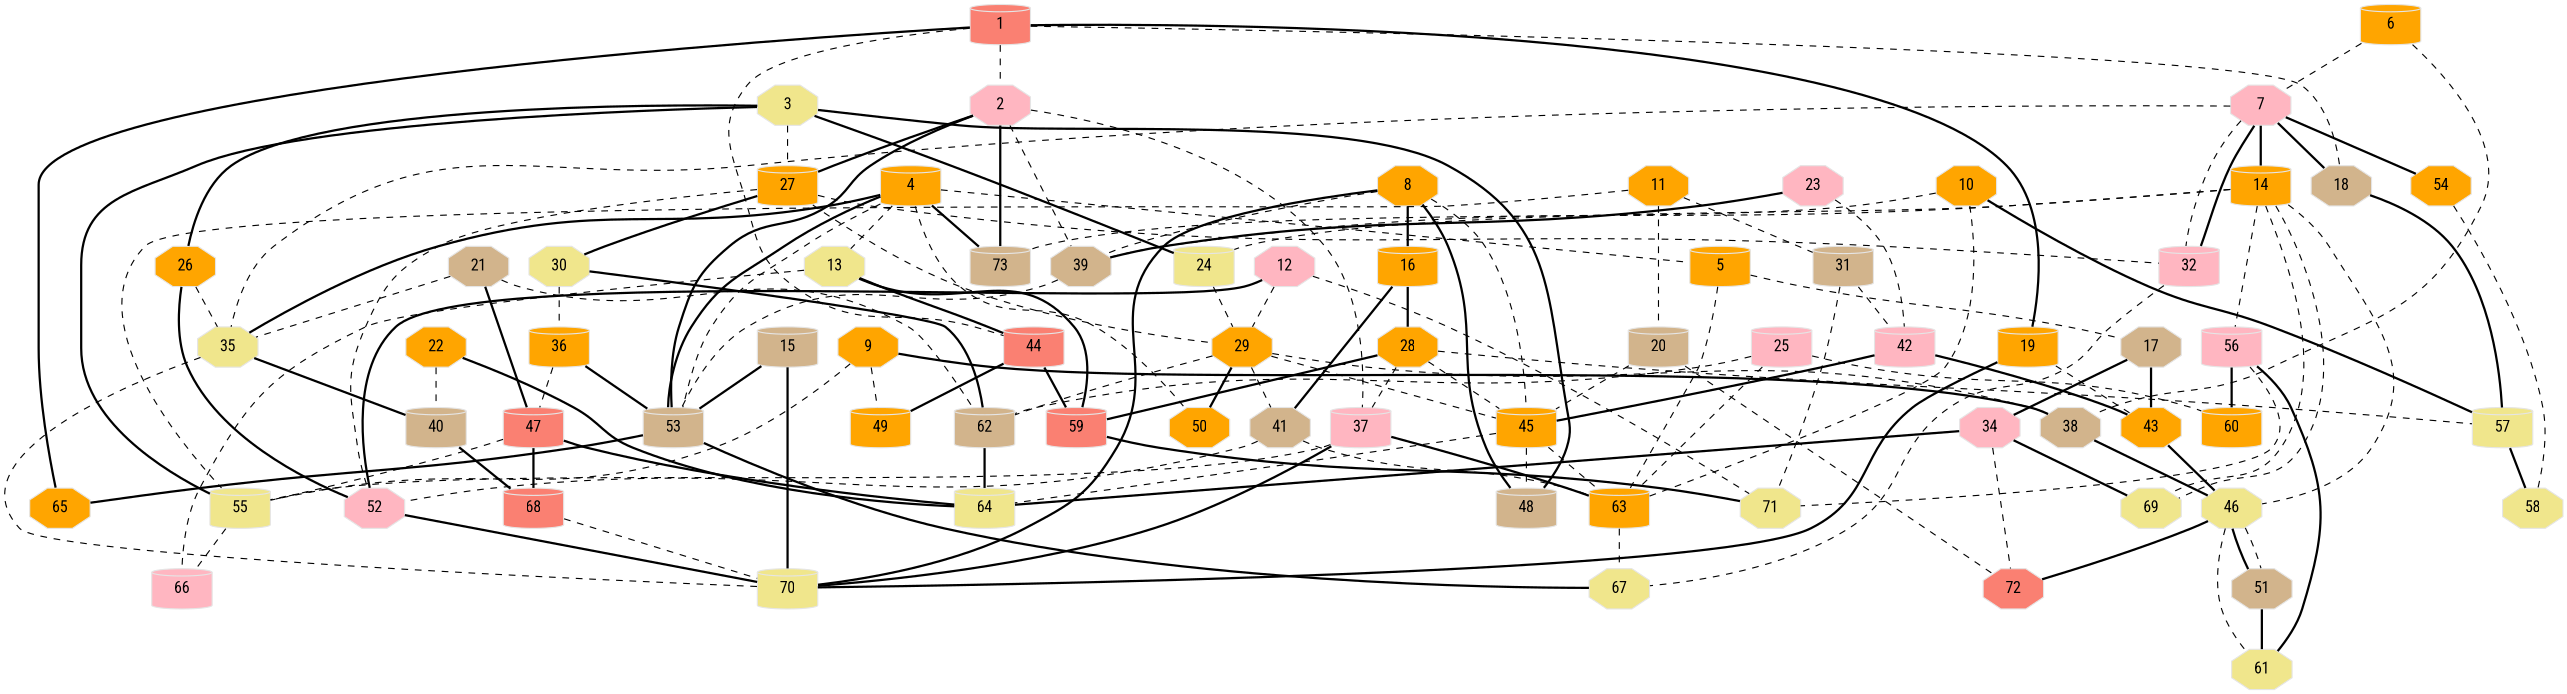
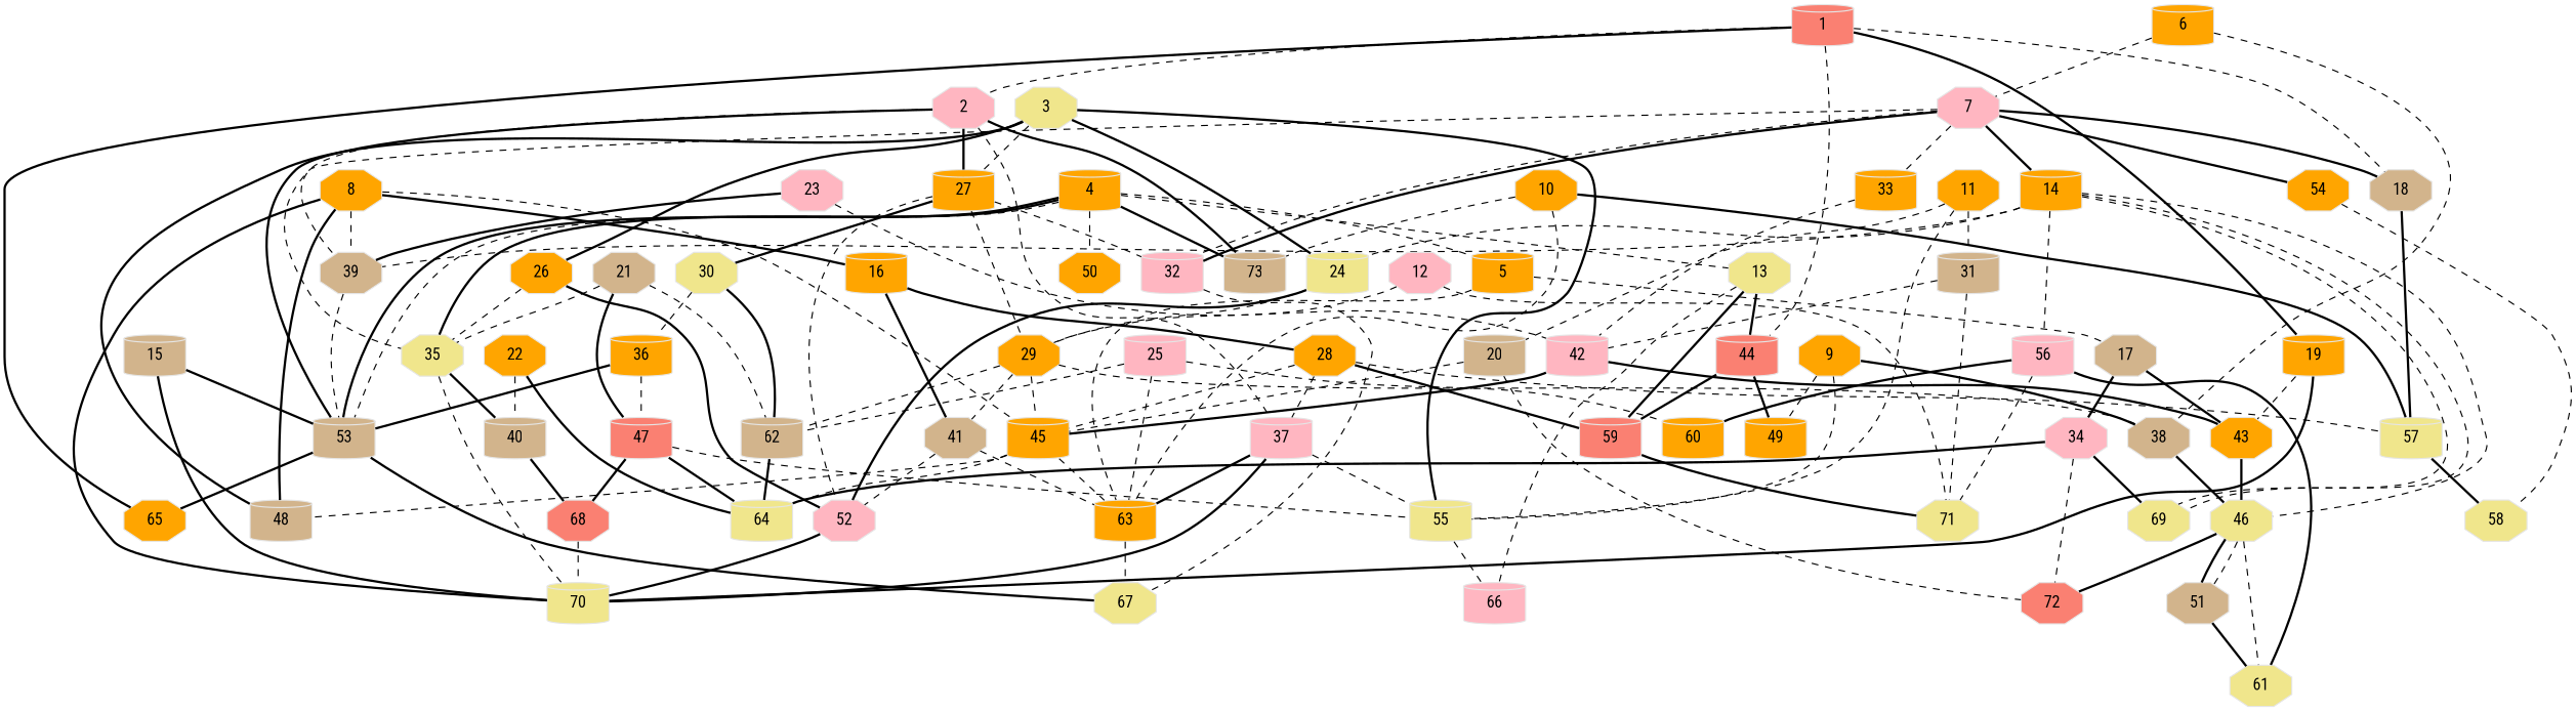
  graph {
    fontname="Roboto Condensed"
    node [color=gray90 fillcolor=orange fontname="Roboto Condensed" shape=cylinder style=filled]
    edge [fontname="Roboto Condensed" style=dashed]
    1 [fillcolor=salmon]
    2 [fillcolor=lightpink shape=octagon]
    18 [fillcolor=tan shape=octagon]
    19
    44 [fillcolor=salmon]
    65 [shape=octagon]
    27
    37 [fillcolor=lightpink]
    39 [fillcolor=tan shape=octagon]
    53 [fillcolor=tan]
    73 [fillcolor=tan]
    57 [fillcolor=khaki]
    70 [fillcolor=khaki]
    43 [shape=octagon]
    49
    59 [fillcolor=salmon]
    32 [fillcolor=lightpink]
    29 [shape=octagon]
    52 [fillcolor=lightpink shape=octagon]
    30 [fillcolor=khaki shape=octagon]
    55 [fillcolor=khaki]
    63
    67 [fillcolor=khaki shape=octagon]
    3 [fillcolor=khaki shape=octagon]
    24 [fillcolor=khaki]
    26 [shape=octagon]
    48 [fillcolor=tan]
    35 [fillcolor=khaki shape=octagon]
    66 [fillcolor=lightpink]
    4
    5
    13 [fillcolor=khaki shape=octagon]
    50 [shape=octagon]
    17 [fillcolor=tan shape=octagon]
    40 [fillcolor=tan]
    34 [fillcolor=lightpink shape=octagon]
    7 [fillcolor=lightpink shape=octagon]
    6
    38 [fillcolor=tan shape=octagon]
    14
+   33
    54 [shape=octagon]
    46 [fillcolor=khaki shape=octagon]
    56 [fillcolor=lightpink]
    69 [fillcolor=khaki shape=octagon]
    42 [fillcolor=lightpink]
    58 [fillcolor=khaki shape=octagon]
    8 [shape=octagon]
    16
    45
    28 [shape=octagon]
    41 [fillcolor=tan shape=octagon]
    64 [fillcolor=khaki]
    9 [shape=octagon]
    10 [shape=octagon]
    11 [shape=octagon]
    20 [fillcolor=tan]
    31 [fillcolor=tan]
    72 [fillcolor=salmon shape=octagon]
    71 [fillcolor=khaki shape=octagon]
    12 [fillcolor=lightpink shape=octagon]
    62 [fillcolor=tan]
    51 [fillcolor=tan shape=octagon]
    61 [fillcolor=khaki shape=octagon]
    60
    15 [fillcolor=tan]
    21 [fillcolor=tan shape=octagon]
    47 [fillcolor=salmon]
-   68 [fillcolor=salmon]
+   68 [fillcolor=salmon shape=octagon]
    22 [shape=octagon]
    23 [fillcolor=lightpink shape=octagon]
    25 [fillcolor=lightpink]
    36
    1 -- 2
    1 -- 18
    1 -- 19 [style=bold]
    1 -- 44
    1 -- 65 [style=bold]
    2 -- 27 [style=bold]
    2 -- 37
    2 -- 39
    2 -- 53 [style=bold]
    2 -- 73 [style=bold]
    18 -- 57 [style=bold]
    19 -- 70 [style=bold]
    19 -- 43
    44 -- 49 [style=bold]
    44 -- 59 [style=bold]
    27 -- 32
    27 -- 29
    27 -- 52
    27 -- 30 [style=bold]
    37 -- 70 [style=bold]
    37 -- 55
    37 -- 63 [style=bold]
    39 -- 53
    53 -- 65 [style=bold]
    53 -- 67 [style=bold]
    57 -- 58 [style=bold]
    43 -- 46 [style=bold]
    59 -- 71 [style=bold]
    32 -- 67
-   29 -- 50 [style=bold]
    29 -- 38
    29 -- 45
    29 -- 41
    29 -- 62
    52 -- 70 [style=bold]
    30 -- 62 [style=bold]
    30 -- 36
    55 -- 66
    63 -- 67
    3 -- 27
    3 -- 55 [style=bold]
    3 -- 24 [style=bold]
    3 -- 26 [style=bold]
    3 -- 48 [style=bold]
    24 -- 29
    26 -- 52 [style=bold]
    26 -- 35
    35 -- 70
    35 -- 40 [style=bold]
    4 -- 53 [style=bold]
    4 -- 53
    4 -- 73 [style=bold]
    4 -- 35 [style=bold]
    4 -- 5
    4 -- 13
    4 -- 50
    5 -- 63
    5 -- 17
    13 -- 44 [style=bold]
    13 -- 59 [style=bold]
    13 -- 66
    17 -- 43 [style=bold]
    17 -- 34 [style=bold]
    40 -- 68 [style=bold]
    34 -- 69 [style=bold]
    34 -- 64 [style=bold]
    34 -- 72
    7 -- 18 [style=bold]
    7 -- 32
    7 -- 32 [style=bold]
    7 -- 35
    7 -- 14 [style=bold]
+   7 -- 33
    7 -- 54 [style=bold]
    6 -- 7
    6 -- 38
    38 -- 46 [style=bold]
    14 -- 39
    14 -- 24
    14 -- 46
    14 -- 56
    14 -- 69
    14 -- 69
+   33 -- 42
    54 -- 58
    46 -- 72 [style=bold]
    46 -- 51 [style=bold]
    46 -- 51
    46 -- 61
    56 -- 71
    56 -- 61 [style=bold]
    56 -- 60 [style=bold]
    42 -- 43 [style=bold]
    42 -- 45 [style=bold]
    8 -- 39
    8 -- 70 [style=bold]
    8 -- 48 [style=bold]
    8 -- 16 [style=bold]
    8 -- 45
    16 -- 28 [style=bold]
    16 -- 41 [style=bold]
    45 -- 63
    45 -- 48
    45 -- 64
    28 -- 37
    28 -- 57
    28 -- 59 [style=bold]
    28 -- 45
    41 -- 52
    41 -- 63
    9 -- 49
    9 -- 55
    9 -- 38 [style=bold]
    10 -- 73
    10 -- 57 [style=bold]
    10 -- 63
    11 -- 55
    11 -- 20
    11 -- 31
    20 -- 45
    20 -- 72
    31 -- 42
    31 -- 71
    12 -- 29
-   12 -- 52 [style=bold]
+   24 -- 52 [style=bold]
    12 -- 71
    62 -- 64 [style=bold]
    51 -- 61 [style=bold]
    15 -- 53 [style=bold]
    15 -- 70 [style=bold]
    21 -- 35
    21 -- 62
    21 -- 47 [style=bold]
    47 -- 55
    47 -- 64 [style=bold]
    47 -- 68 [style=bold]
    68 -- 70
    22 -- 40
    22 -- 64 [style=bold]
    23 -- 39 [style=bold]
    23 -- 42
    25 -- 63
    25 -- 62
    25 -- 60
    36 -- 53 [style=bold]
    36 -- 47
  }
